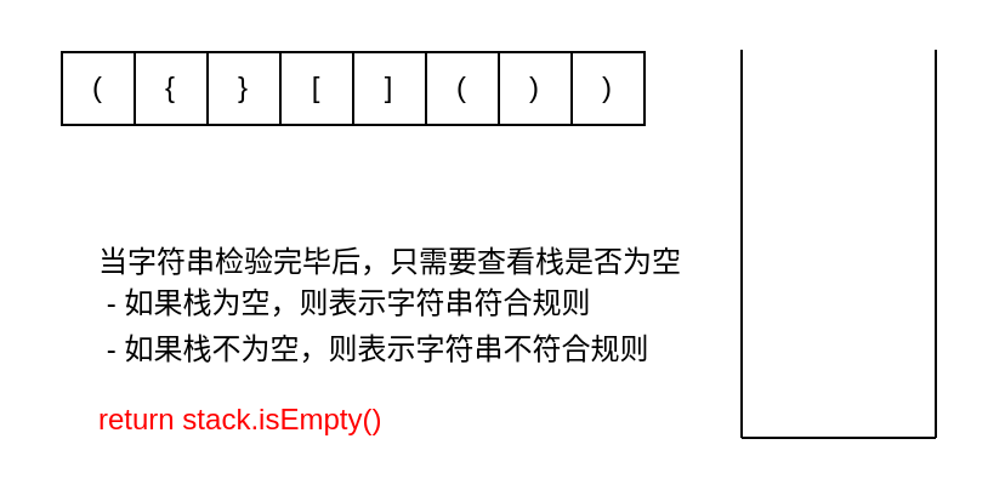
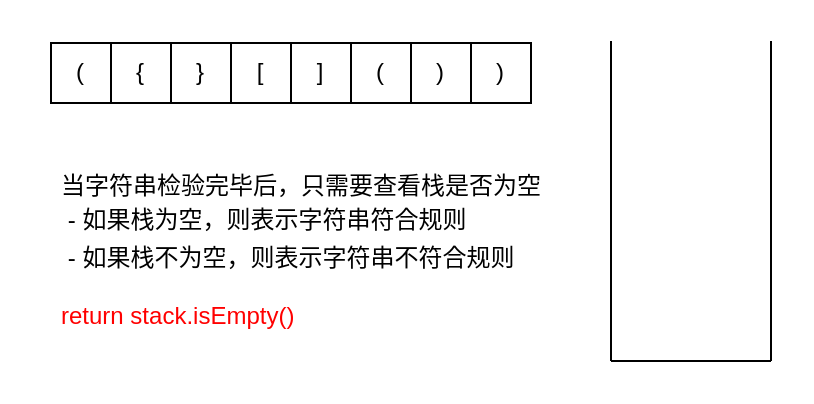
  <mxCell id="0" />
  <mxCell id="1" parent="0" />
  <mxCell id="2" value="{" style="rounded=0;whiteSpace=wrap;html=1;fontSize=12;" vertex="1" parent="1"><mxGeometry x="55" y="21" width="30" height="30" as="geometry" /></mxCell>
  <mxCell id="3" value="}" style="rounded=0;whiteSpace=wrap;html=1;fontSize=12;" vertex="1" parent="1"><mxGeometry x="85" y="21" width="30" height="30" as="geometry" /></mxCell>
  <mxCell id="4" value="[" style="rounded=0;whiteSpace=wrap;html=1;fontSize=12;" vertex="1" parent="1"><mxGeometry x="115" y="21" width="30" height="30" as="geometry" /></mxCell>
  <mxCell id="5" value="]" style="rounded=0;whiteSpace=wrap;html=1;fontSize=12;" vertex="1" parent="1"><mxGeometry x="145" y="21" width="30" height="30" as="geometry" /></mxCell>
  <mxCell id="6" value="(" style="rounded=0;whiteSpace=wrap;html=1;fontSize=12;" vertex="1" parent="1"><mxGeometry x="25" y="21" width="30" height="30" as="geometry" /></mxCell>
  <mxCell id="7" value="(" style="rounded=0;whiteSpace=wrap;html=1;fontSize=12;" vertex="1" parent="1"><mxGeometry x="175" y="21" width="30" height="30" as="geometry" /></mxCell>
  <mxCell id="8" value=")" style="rounded=0;whiteSpace=wrap;html=1;fontSize=12;" vertex="1" parent="1"><mxGeometry x="235" y="21" width="30" height="30" as="geometry" /></mxCell>
  <mxCell id="9" value=")" style="rounded=0;whiteSpace=wrap;html=1;fontSize=12;" vertex="1" parent="1"><mxGeometry x="205" y="21" width="30" height="30" as="geometry" /></mxCell>
  <mxCell id="10" value="" style="endArrow=none;html=1;fontSize=16;" edge="1" parent="1"><mxGeometry width="50" height="50" relative="1" as="geometry"><mxPoint x="305" y="20" as="sourcePoint" /><mxPoint x="305" y="180" as="targetPoint" /></mxGeometry></mxCell>
  <mxCell id="11" value="" style="endArrow=none;html=1;fontSize=16;" edge="1" parent="1"><mxGeometry width="50" height="50" relative="1" as="geometry"><mxPoint x="385" y="180" as="sourcePoint" /><mxPoint x="385" y="20" as="targetPoint" /></mxGeometry></mxCell>
  <mxCell id="12" value="" style="endArrow=none;html=1;strokeColor=#000000;fontSize=12;fontColor=#FF0000;fillColor=#FF0000;" edge="1" parent="1"><mxGeometry width="50" height="50" relative="1" as="geometry"><mxPoint x="305" y="180" as="sourcePoint" /><mxPoint x="385" y="180" as="targetPoint" /></mxGeometry></mxCell>
- <mxCell id="13" value="&lt;div style=&quot;text-align: left;&quot;&gt;&lt;span style=&quot;color: rgb(0, 0, 0); background-color: initial;&quot;&gt;当字符串检验完毕后，只需要查看栈是否为空&lt;/span&gt;&lt;/div&gt;&lt;div style=&quot;text-align: left; line-height: 180%;&quot;&gt;&lt;font color=&quot;#000000&quot;&gt;&lt;span style=&quot;background-color: initial;&quot;&gt;&amp;nbsp;-&lt;/span&gt;&lt;span style=&quot;background-color: initial;&quot;&gt;&#09;&lt;/span&gt;&lt;span style=&quot;background-color: initial;&quot;&gt;如果栈为空，则表示字符串符合规则&lt;/span&gt;&lt;/font&gt;&lt;/div&gt;&lt;font color=&quot;#000000&quot;&gt;&lt;div style=&quot;text-align: left;&quot;&gt;&lt;span style=&quot;background-color: initial;&quot;&gt;&amp;nbsp;-&lt;/span&gt;&lt;span style=&quot;background-color: initial;&quot;&gt;&#09;&lt;/span&gt;&lt;span style=&quot;background-color: initial;&quot;&gt;如果栈不为空，则表示字符串不符合规则&lt;/span&gt;&lt;/div&gt;&lt;div style=&quot;text-align: left;&quot;&gt;&lt;br&gt;&lt;/div&gt;&lt;/font&gt;&lt;div style=&quot;text-align: left;&quot;&gt;&lt;span style=&quot;background-color: initial;&quot;&gt;return stack.isEmpty()&lt;/span&gt;&lt;/div&gt;" style="text;html=1;align=center;verticalAlign=middle;resizable=0;points=[];autosize=1;strokeColor=none;fillColor=none;fontSize=12;fontColor=#FF0000;" vertex="1" parent="1"><mxGeometry x="30" y="95" width="260" height="90" as="geometry" /></mxCell>
+ <mxCell id="13" value="&lt;div style=&quot;text-align: left;&quot;&gt;&lt;span style=&quot;color: rgb(0, 0, 0); background-color: initial;&quot;&gt;当字符串检验完毕后，只需要查看栈是否为空&lt;/span&gt;&lt;/div&gt;&lt;div style=&quot;text-align: left; line-height: 180%;&quot;&gt;&lt;font color=&quot;#000000&quot;&gt;&lt;span style=&quot;background-color: initial;&quot;&gt;&amp;nbsp;-&lt;/span&gt;&lt;span style=&quot;background-color: initial;&quot;&gt;&#09;&lt;/span&gt;&lt;span style=&quot;background-color: initial;&quot;&gt;如果栈为空，则表示字符串符合规则&lt;/span&gt;&lt;/font&gt;&lt;/div&gt;&lt;font color=&quot;#000000&quot;&gt;&lt;div style=&quot;text-align: left;&quot;&gt;&lt;span style=&quot;background-color: initial;&quot;&gt;&amp;nbsp;-&lt;/span&gt;&lt;span style=&quot;background-color: initial;&quot;&gt;&#09;&lt;/span&gt;&lt;span style=&quot;background-color: initial;&quot;&gt;如果栈不为空，则表示字符串不符合规则&lt;/span&gt;&lt;/div&gt;&lt;div style=&quot;text-align: left;&quot;&gt;&lt;br&gt;&lt;/div&gt;&lt;/font&gt;&lt;div style=&quot;text-align: left;&quot;&gt;&lt;span style=&quot;background-color: initial;&quot;&gt;return stack.isEmpty()&lt;/span&gt;&lt;/div&gt;" style="text;html=1;align=center;verticalAlign=middle;resizable=0;points=[];autosize=1;strokeColor=none;fillColor=none;fontSize=12;fontColor=#FF0000;" vertex="1" parent="1"><mxGeometry x="20" y="80" width="260" height="90" as="geometry" /></mxCell>
